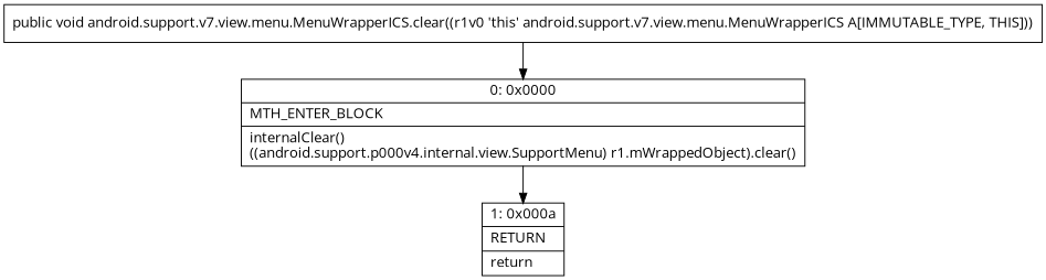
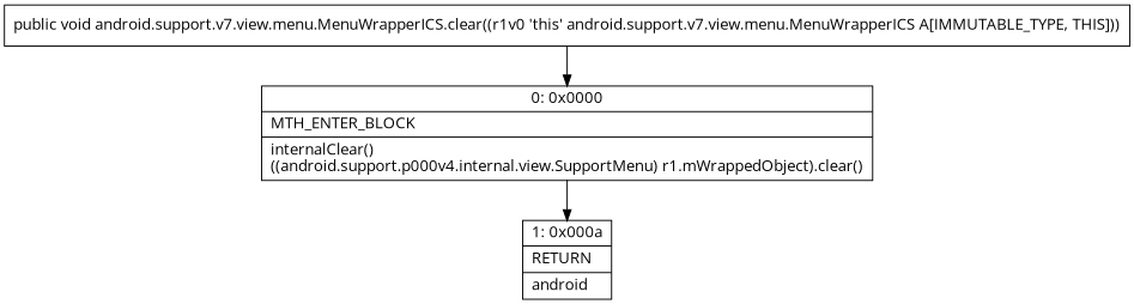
  digraph {
    fontname="Open Sans"
    node [shape=record fontname="Open Sans"]
    edge [fontname="Open Sans"]
    n1 [label="{0\:\ 0x0000|MTH_ENTER_BLOCK\l|internalClear()\l((android.support.p000v4.internal.view.SupportMenu) r1.mWrappedObject).clear()\l}"]
-   n2 [label="{1\:\ 0x000a|RETURN\l|return\l}"]
+   n2 [label="{1\:\ 0x000a|RETURN\l|android\l}"]
    n3 [label="{public void android.support.v7.view.menu.MenuWrapperICS.clear((r1v0 'this' android.support.v7.view.menu.MenuWrapperICS A[IMMUTABLE_TYPE, THIS])) }"]
    n1 -> n2
    n3 -> n1
  }
